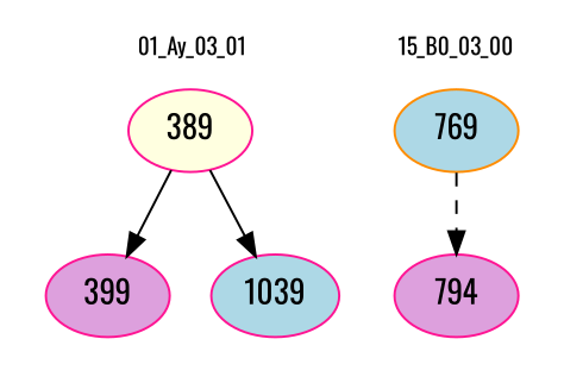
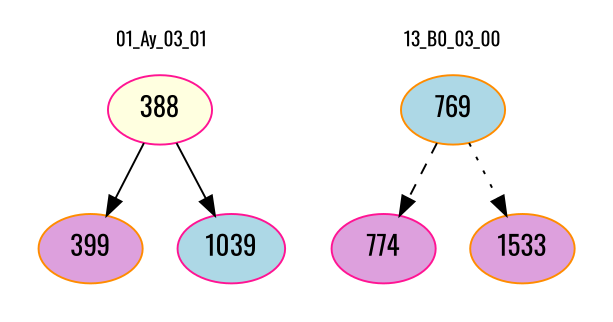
  digraph {
    fontname=Oswald
    node [color=deeppink fillcolor=plum fontname=Oswald style=filled]
    edge [color=black fontname=Oswald style=solid]
-   n1 [fillcolor=lightyellow label=389]
-   n2 [label=399]
+   n1 [fillcolor=lightyellow label=388]
+   n2 [color=darkorange label=399]
    n3 [fillcolor=lightblue label=1039]
    n4 [color=darkorange fillcolor=lightblue label=769]
-   n5 [label=794]
+   n5 [label=774]
+   n6 [color=darkorange label=1533]
    subgraph cluster_1 {
      color=white
      fontsize=10
      label="01_Ay_03_01"
      n1
      n2
      n3
    }
    subgraph cluster_2 {
      color=white
      fontsize=10
-     label="15_B0_03_00"
+     label="13_B0_03_00"
      n4
      n5
+     n6
    }
    n1 -> n2
    n1 -> n3
    n4 -> n5 [style=dashed]
+   n4 -> n6 [style=dotted]
  }
